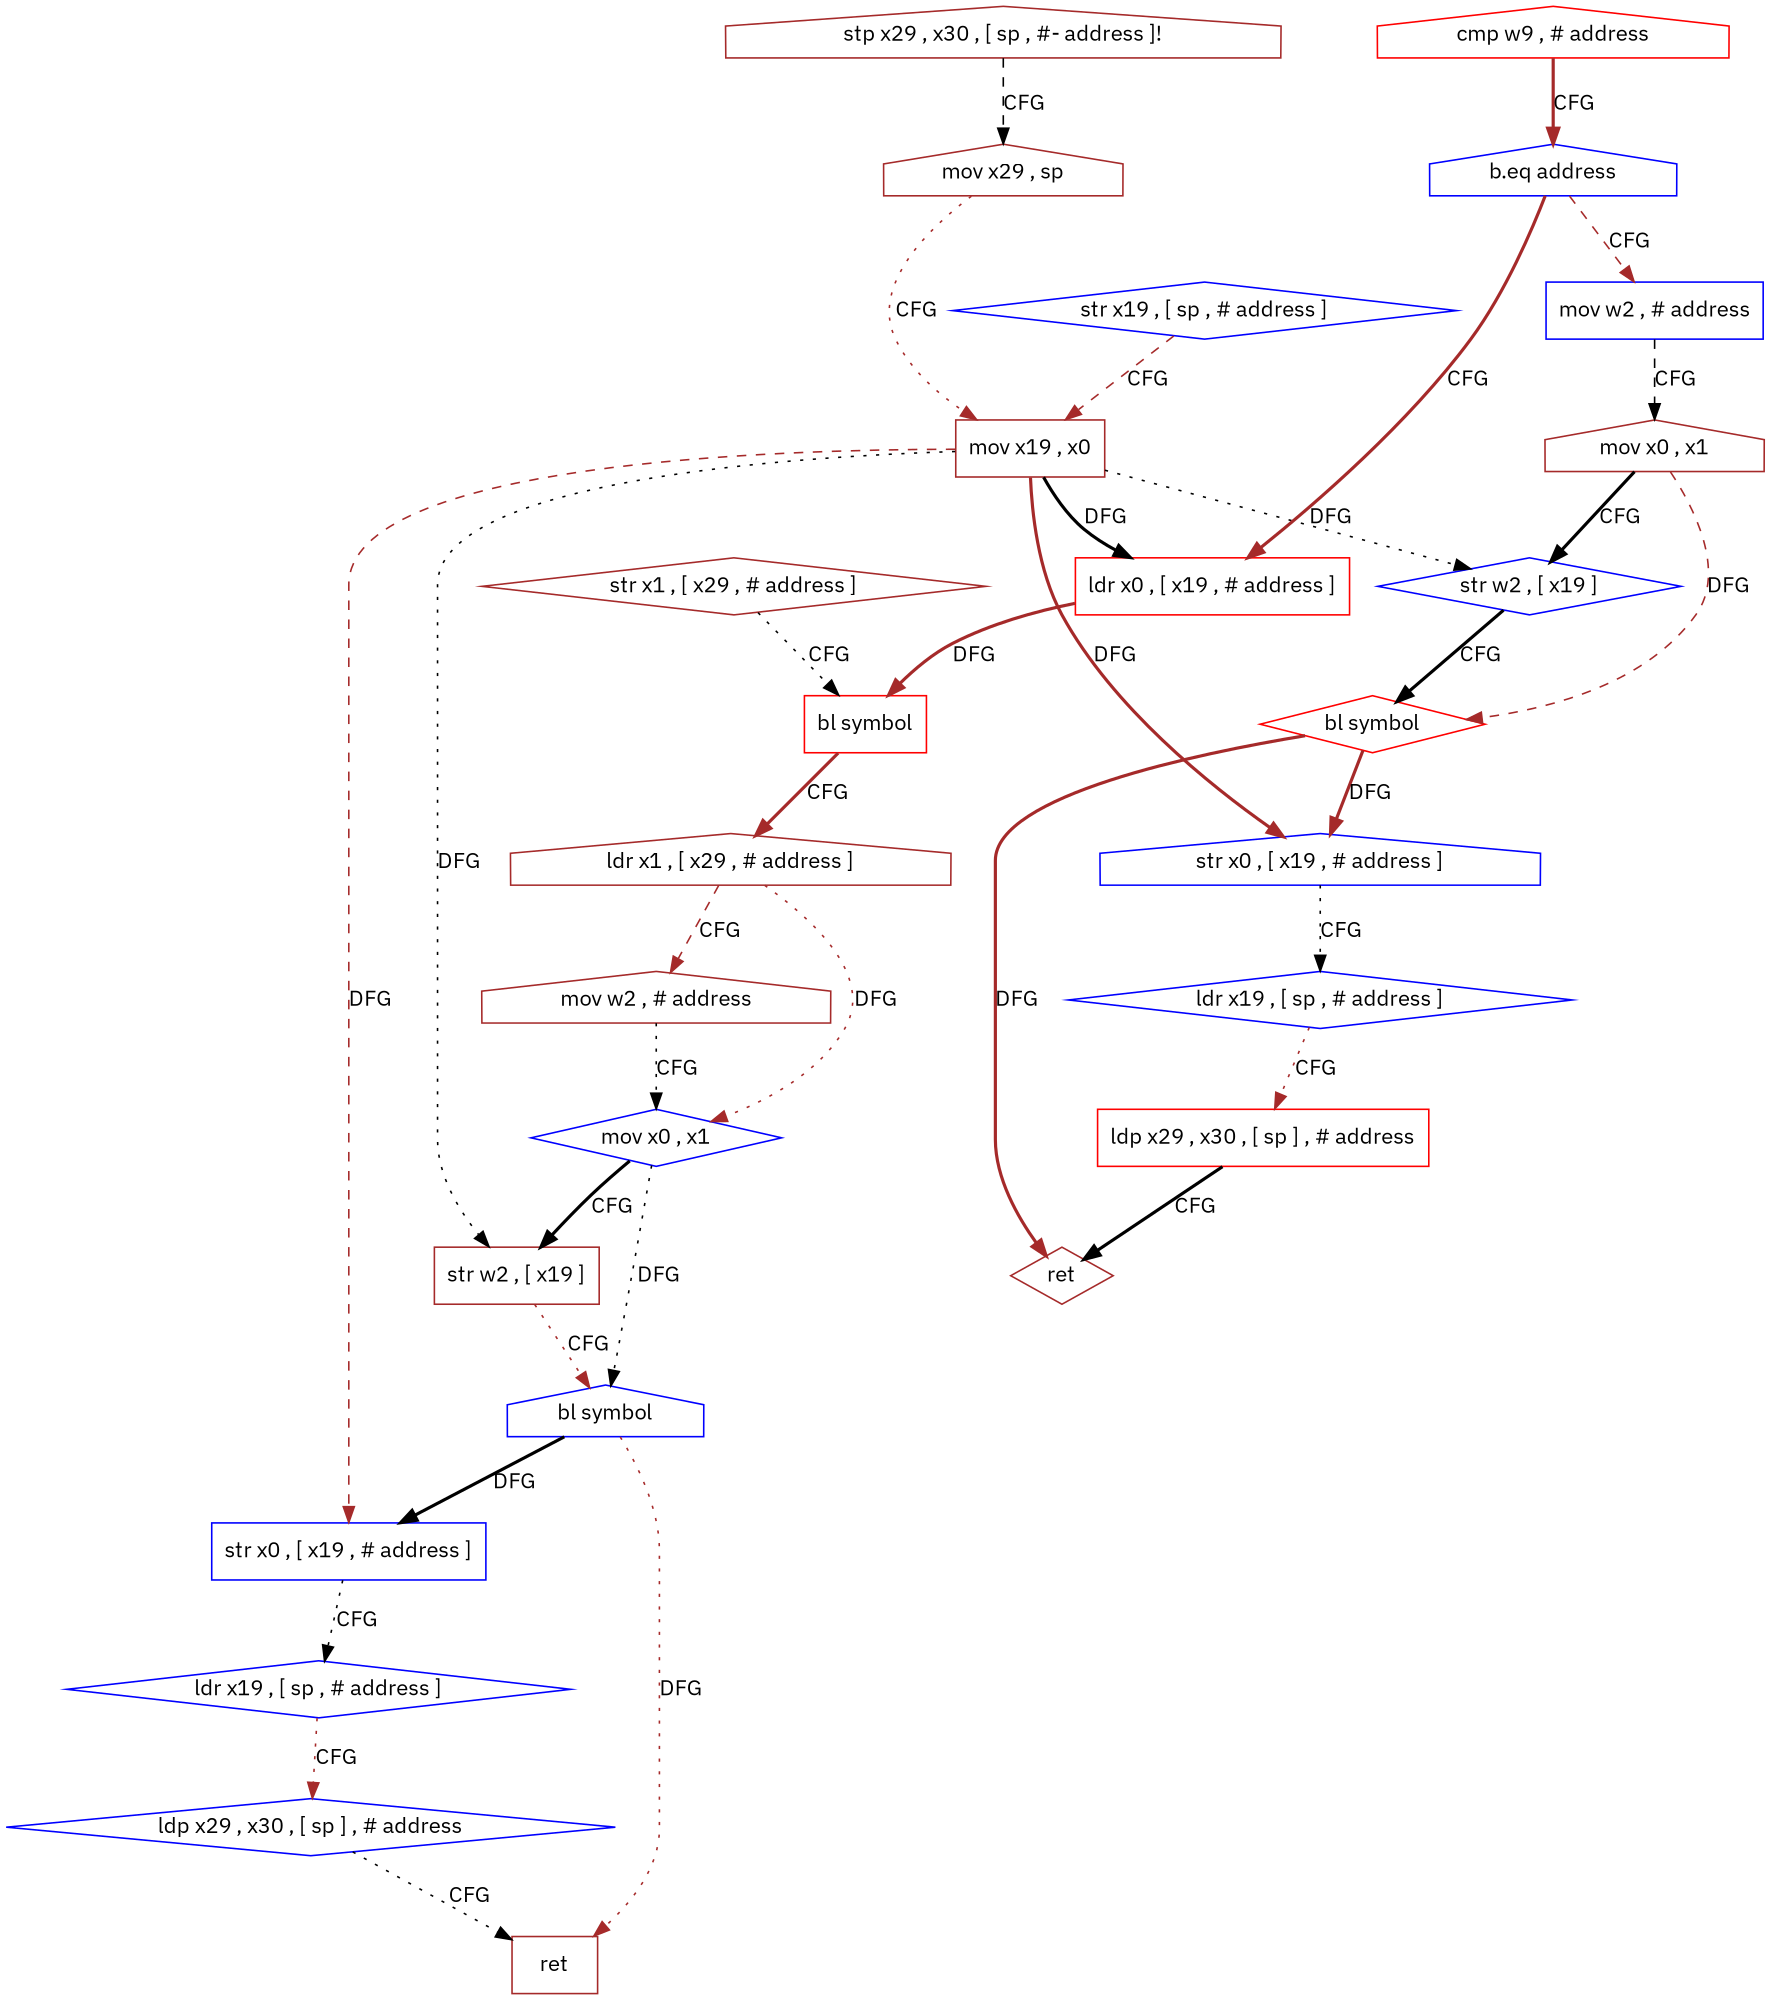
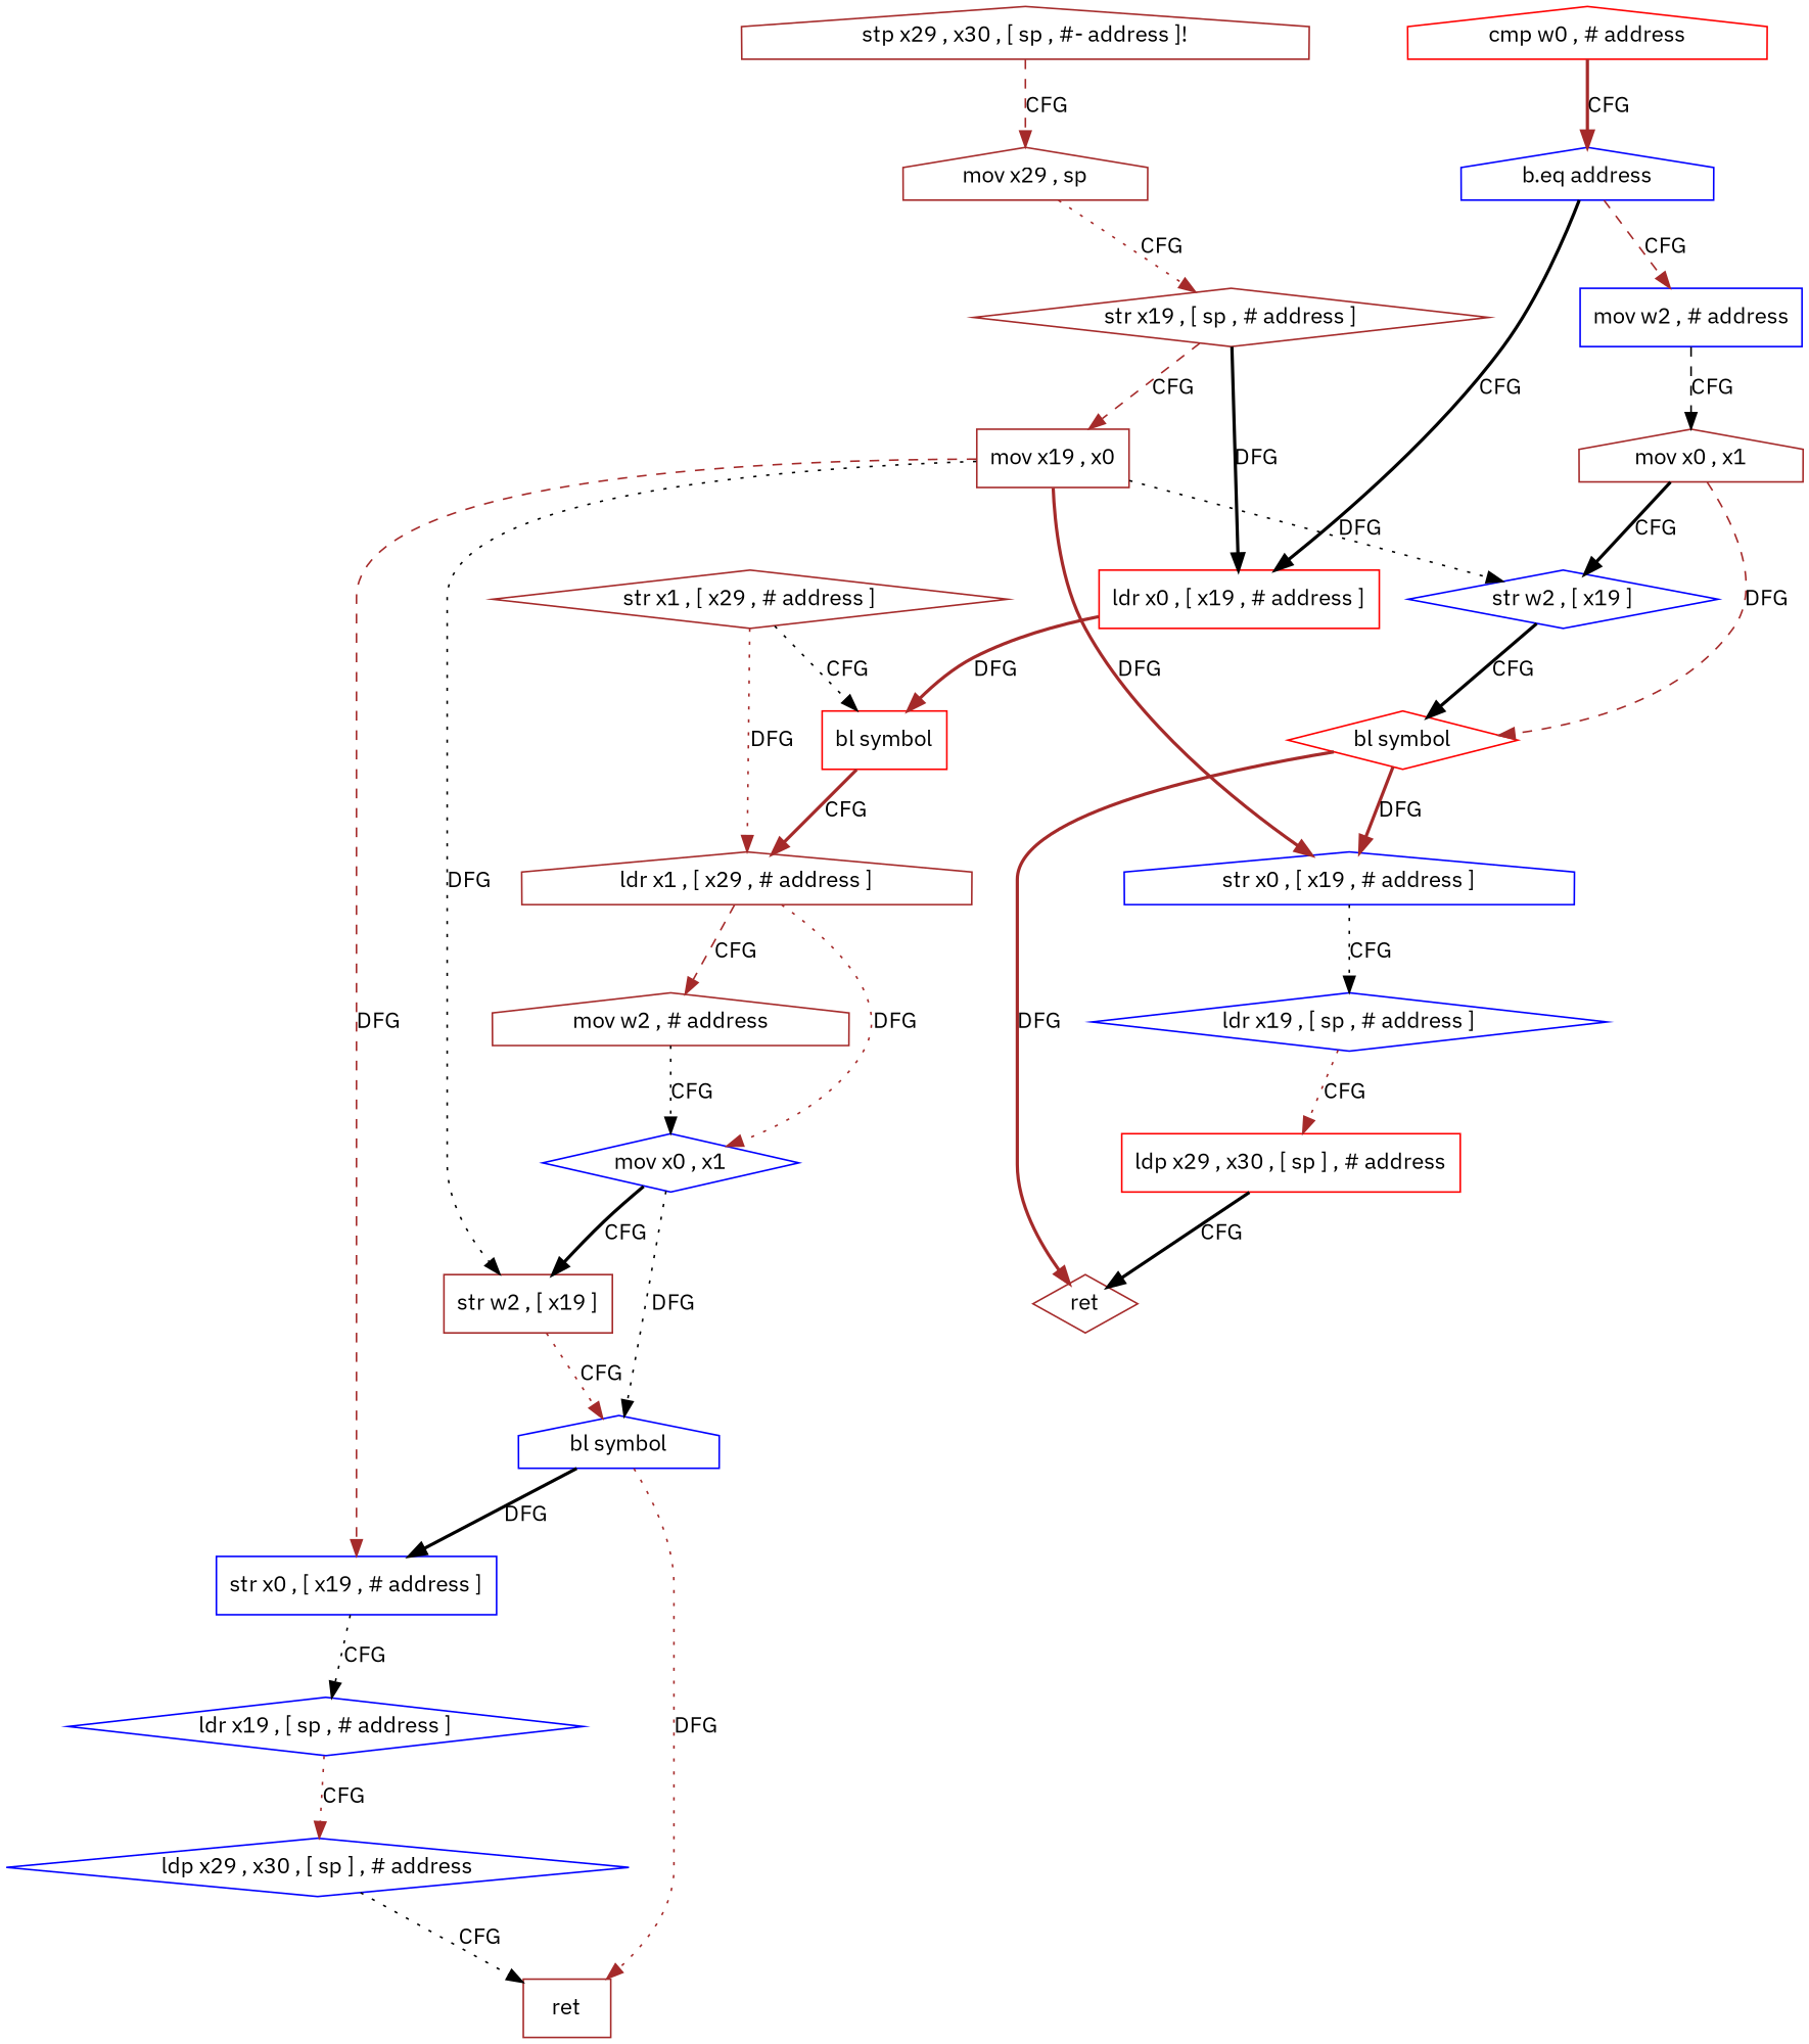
  digraph {
    fontname="IBM Plex Sans"
    node [color=brown fontname="IBM Plex Sans" shape=house]
    edge [color=brown fontname="IBM Plex Sans" style=dotted]
    n1 [label="stp x29 , x30 , [ sp , #- address ]!"]
    n2 [label="mov x29 , sp"]
-   n3 [color=blue label="str x19 , [ sp , # address ]" shape=diamond]
+   n3 [label="str x19 , [ sp , # address ]" shape=diamond]
    n4 [label="mov x19 , x0" shape=box]
    n5 [color=red label="ldr x0 , [ x19 , # address ]" shape=box]
    n6 [label="str w2 , [ x19 ]" shape=box]
    n7 [color=blue label="str x0 , [ x19 , # address ]" shape=box]
    n8 [color=blue label="str w2 , [ x19 ]" shape=diamond]
    n9 [color=blue label="str x0 , [ x19 , # address ]"]
    n10 [color=red label="bl symbol" shape=box]
    n11 [color=blue label="bl symbol"]
    n12 [color=blue label="ldr x19 , [ sp , # address ]" shape=diamond]
    n13 [color=red label="bl symbol" shape=diamond]
    n14 [color=blue label="ldr x19 , [ sp , # address ]" shape=diamond]
-   n15 [color=red label="cmp w9 , # address"]
+   n15 [color=red label="cmp w0 , # address"]
    n16 [color=blue label="b.eq address"]
    n17 [color=blue label="mov w2 , # address" shape=box]
    n18 [label="mov x0 , x1"]
    n19 [label="str x1 , [ x29 , # address ]" shape=diamond]
    n20 [label="ldr x1 , [ x29 , # address ]"]
    n21 [label="mov w2 , # address"]
    n22 [color=blue label="mov x0 , x1" shape=diamond]
    n23 [label=ret shape=box]
    n24 [color=blue label="ldp x29 , x30 , [ sp ] , # address" shape=diamond]
    n25 [label=ret shape=diamond]
    n26 [color=red label="ldp x29 , x30 , [ sp ] , # address" shape=box]
-   n1 -> n2 [color=black label=CFG style=dashed]
-   n2 -> n4 [label=CFG]
+   n1 -> n2 [label=CFG style=dashed]
+   n2 -> n3 [label=CFG]
    n3 -> n4 [label=CFG style=dashed]
-   n4 -> n5 [color=black label=DFG style=bold]
+   n3 -> n5 [color=black label=DFG style=bold]
    n4 -> n6 [color=black label=DFG]
    n4 -> n7 [label=DFG style=dashed]
    n4 -> n8 [color=black label=DFG]
    n4 -> n9 [label=DFG style=bold]
    n5 -> n10 [label=DFG style=bold]
    n6 -> n11 [label=CFG]
    n7 -> n12 [color=black label=CFG]
    n8 -> n13 [color=black label=CFG style=bold]
    n9 -> n14 [color=black label=CFG]
    n10 -> n20 [label=CFG style=bold]
    n11 -> n7 [color=black label=DFG style=bold]
    n11 -> n23 [label=DFG]
    n12 -> n24 [label=CFG]
    n13 -> n9 [label=DFG style=bold]
    n13 -> n25 [label=DFG style=bold]
    n14 -> n26 [label=CFG]
    n15 -> n16 [label=CFG style=bold]
-   n16 -> n5 [label=CFG style=bold]
+   n16 -> n5 [color=black label=CFG style=bold]
    n16 -> n17 [label=CFG style=dashed]
    n17 -> n18 [color=black label=CFG style=dashed]
    n18 -> n8 [color=black label=CFG style=bold]
    n18 -> n13 [label=DFG style=dashed]
    n19 -> n10 [color=black label=CFG]
+   n19 -> n20 [label=DFG]
    n20 -> n21 [label=CFG style=dashed]
    n20 -> n22 [label=DFG]
    n21 -> n22 [color=black label=CFG]
    n22 -> n6 [color=black label=CFG style=bold]
    n22 -> n11 [color=black label=DFG]
    n24 -> n23 [color=black label=CFG]
    n26 -> n25 [color=black label=CFG style=bold]
  }
